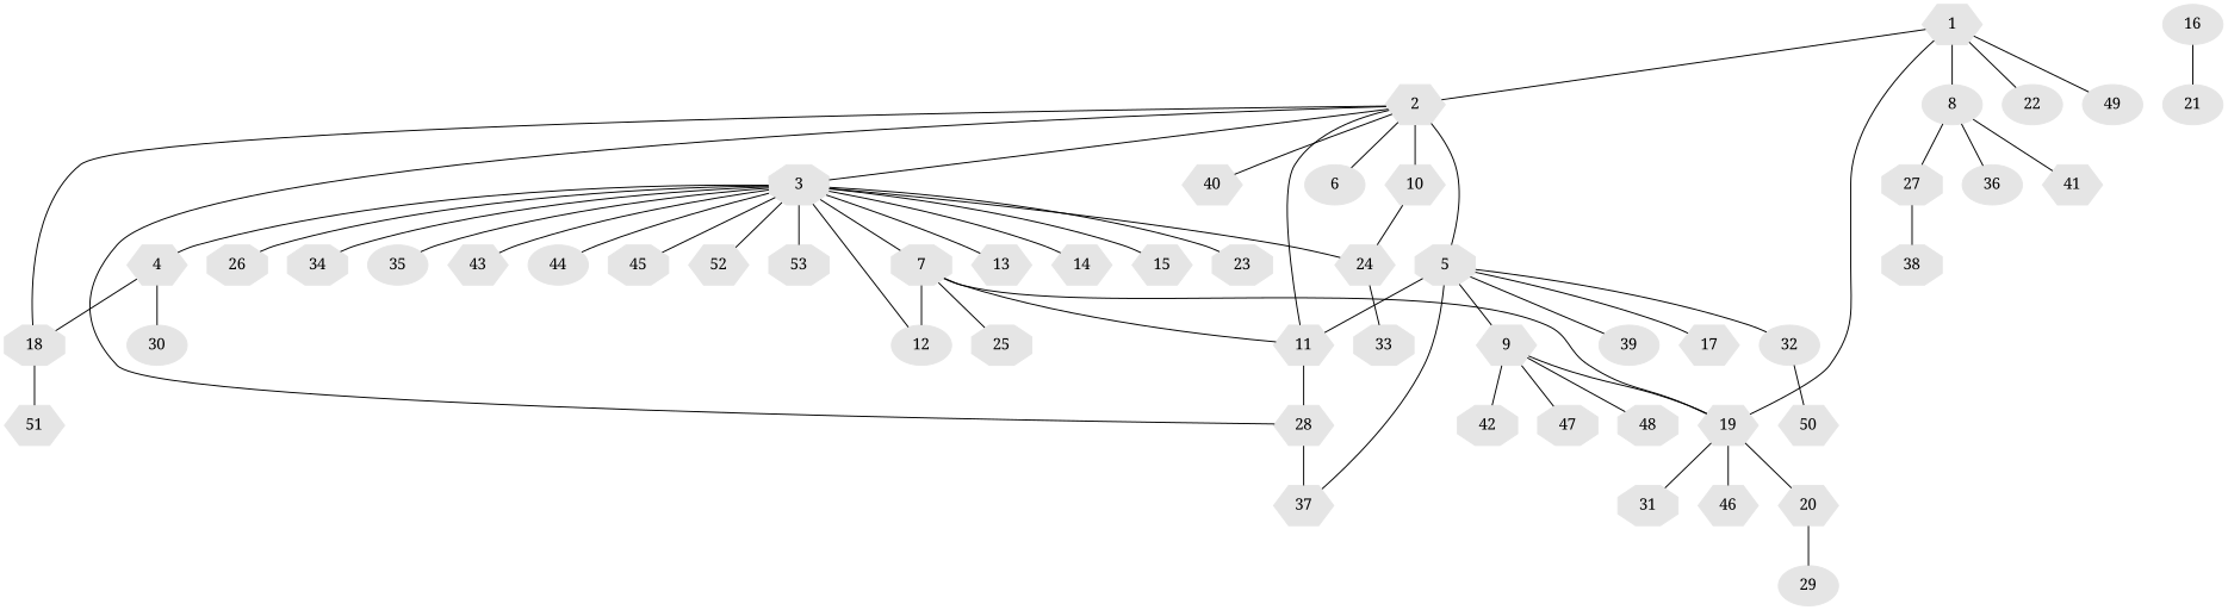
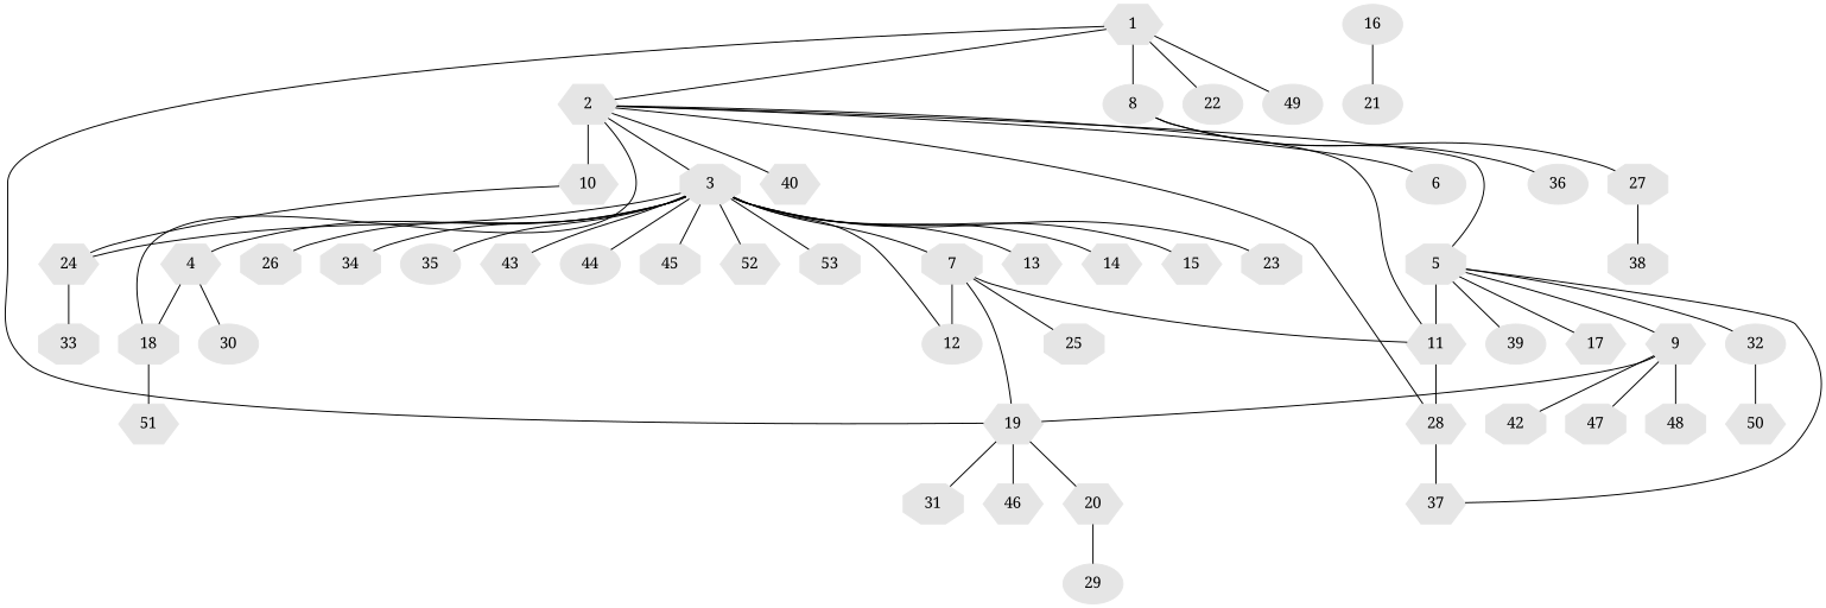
  graph {
    fontname="Noto Serif"
    node [color=gray90 fontname="Noto Serif" shape=hexagon style=filled]
    edge [fontname="Noto Serif" weight=1.0]
    1
    2
    8 [shape=ellipse]
    19
    22 [shape=ellipse]
    49 [shape=ellipse]
    3 [shape=octagon]
    5 [shape=octagon]
    6 [shape=ellipse]
    10
    11
    18 [shape=octagon]
    28
    40
    27 [shape=octagon]
    36 [shape=ellipse]
-   41
    20
    31 [shape=octagon]
    46
    4
    7 [shape=octagon]
    12 [shape=ellipse]
    13
    14
    15
    23 [shape=octagon]
    24
    26 [shape=octagon]
    34 [shape=octagon]
    35 [shape=ellipse]
    43
    44 [shape=ellipse]
    45 [shape=octagon]
    52
    53 [shape=octagon]
    9
    17
    32 [shape=ellipse]
    37
    39 [shape=ellipse]
    51
    30 [shape=ellipse]
    25 [shape=octagon]
    16 [shape=ellipse]
    21 [shape=ellipse]
    33 [shape=octagon]
    42 [shape=octagon]
    47 [shape=octagon]
    48 [shape=octagon]
    50
    38 [shape=octagon]
    29 [shape=ellipse]
    1 -- 2
    1 -- 8
    1 -- 19
    1 -- 22
    1 -- 49
    2 -- 3
    2 -- 5
    2 -- 6
    2 -- 10 [weight=13.0]
    2 -- 11
    2 -- 18
    2 -- 28
    2 -- 40
    8 -- 27
    8 -- 36
-   8 -- 41 [weight=2.0]
    19 -- 20
    19 -- 31
    19 -- 46
    3 -- 4
    3 -- 7
    3 -- 12
    3 -- 13
    3 -- 14
    3 -- 15
    3 -- 23
    3 -- 24
    3 -- 26
    3 -- 34
    3 -- 35
    3 -- 43
    3 -- 44
    3 -- 45
    3 -- 52
    3 -- 53
    5 -- 11 [weight=10.0]
    5 -- 9
    5 -- 17
    5 -- 32
    5 -- 37
    5 -- 39
    10 -- 24
    11 -- 28
    18 -- 51
    28 -- 37 [weight=2.0]
    27 -- 38 [weight=2.0]
    20 -- 29
    4 -- 18
    4 -- 30 [weight=2.0]
    7 -- 19
    7 -- 11
    7 -- 12 [weight=5.0]
    7 -- 25
    24 -- 33
    9 -- 19
    9 -- 42
    9 -- 47
    9 -- 48
    32 -- 50
    16 -- 21
  }
